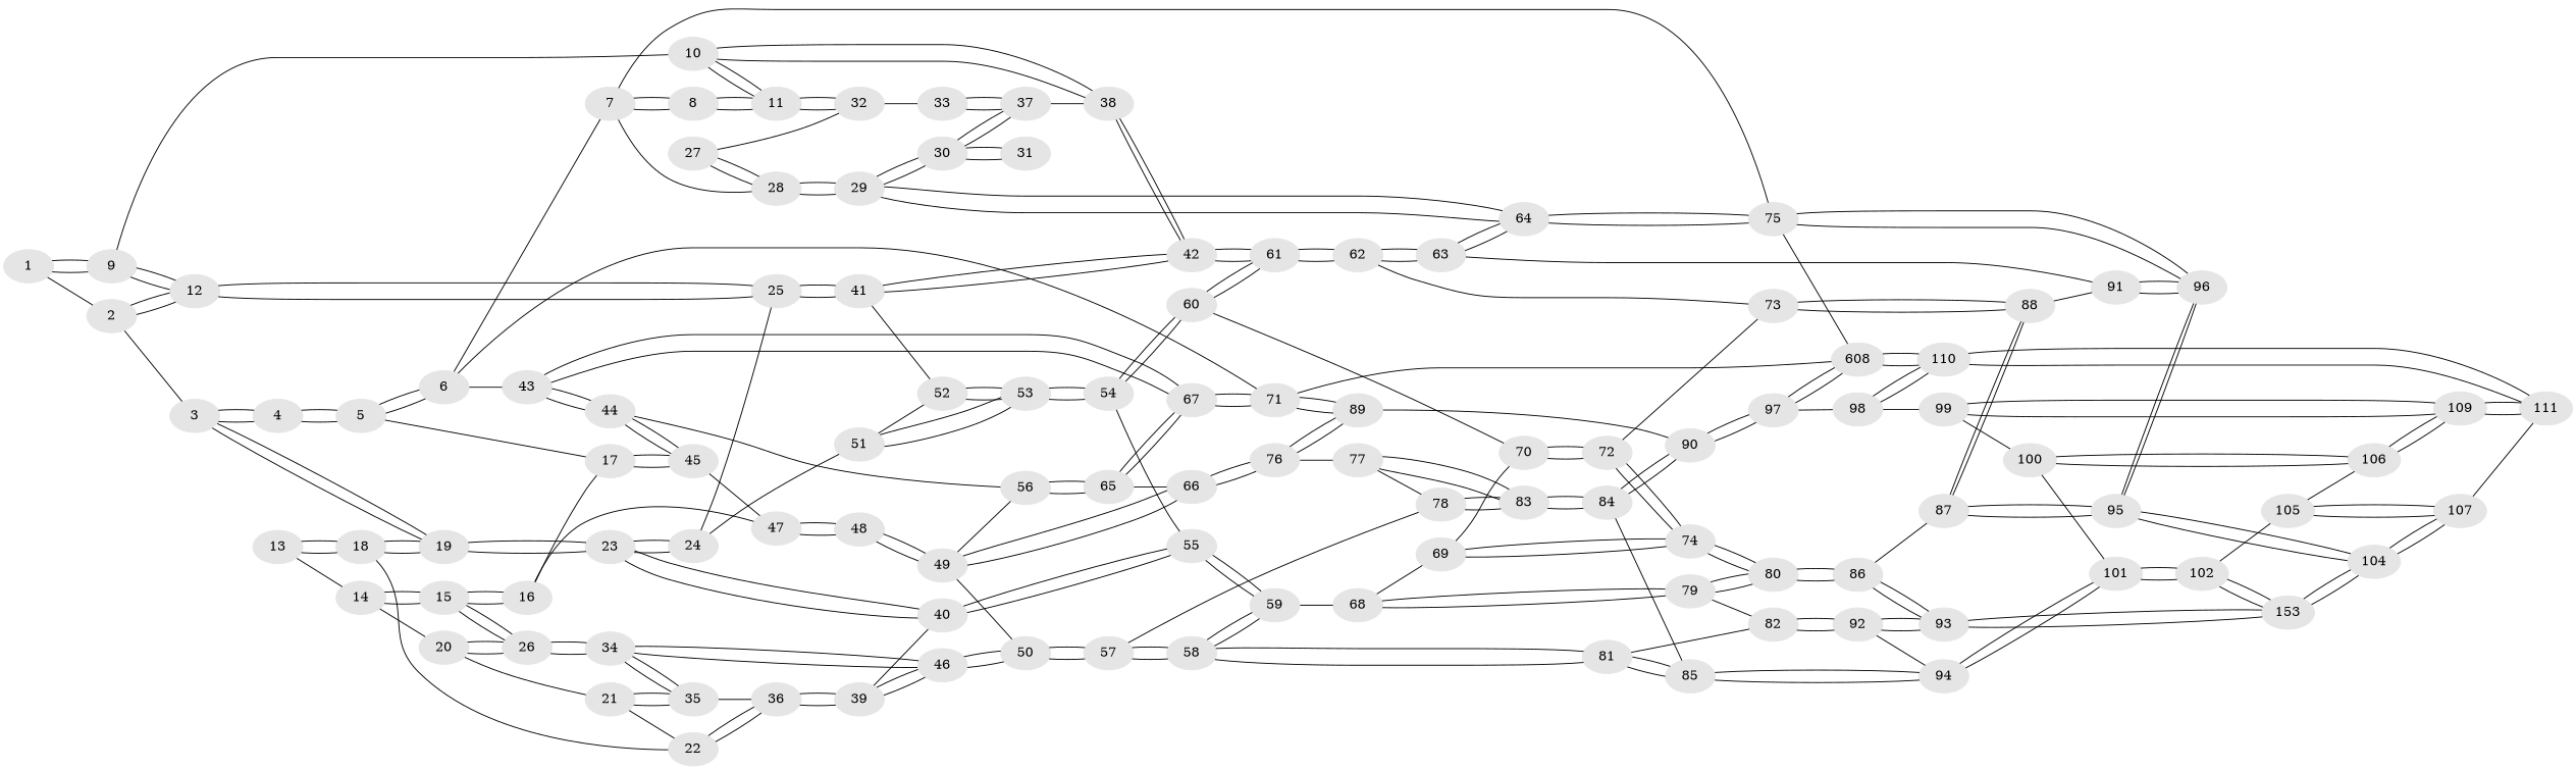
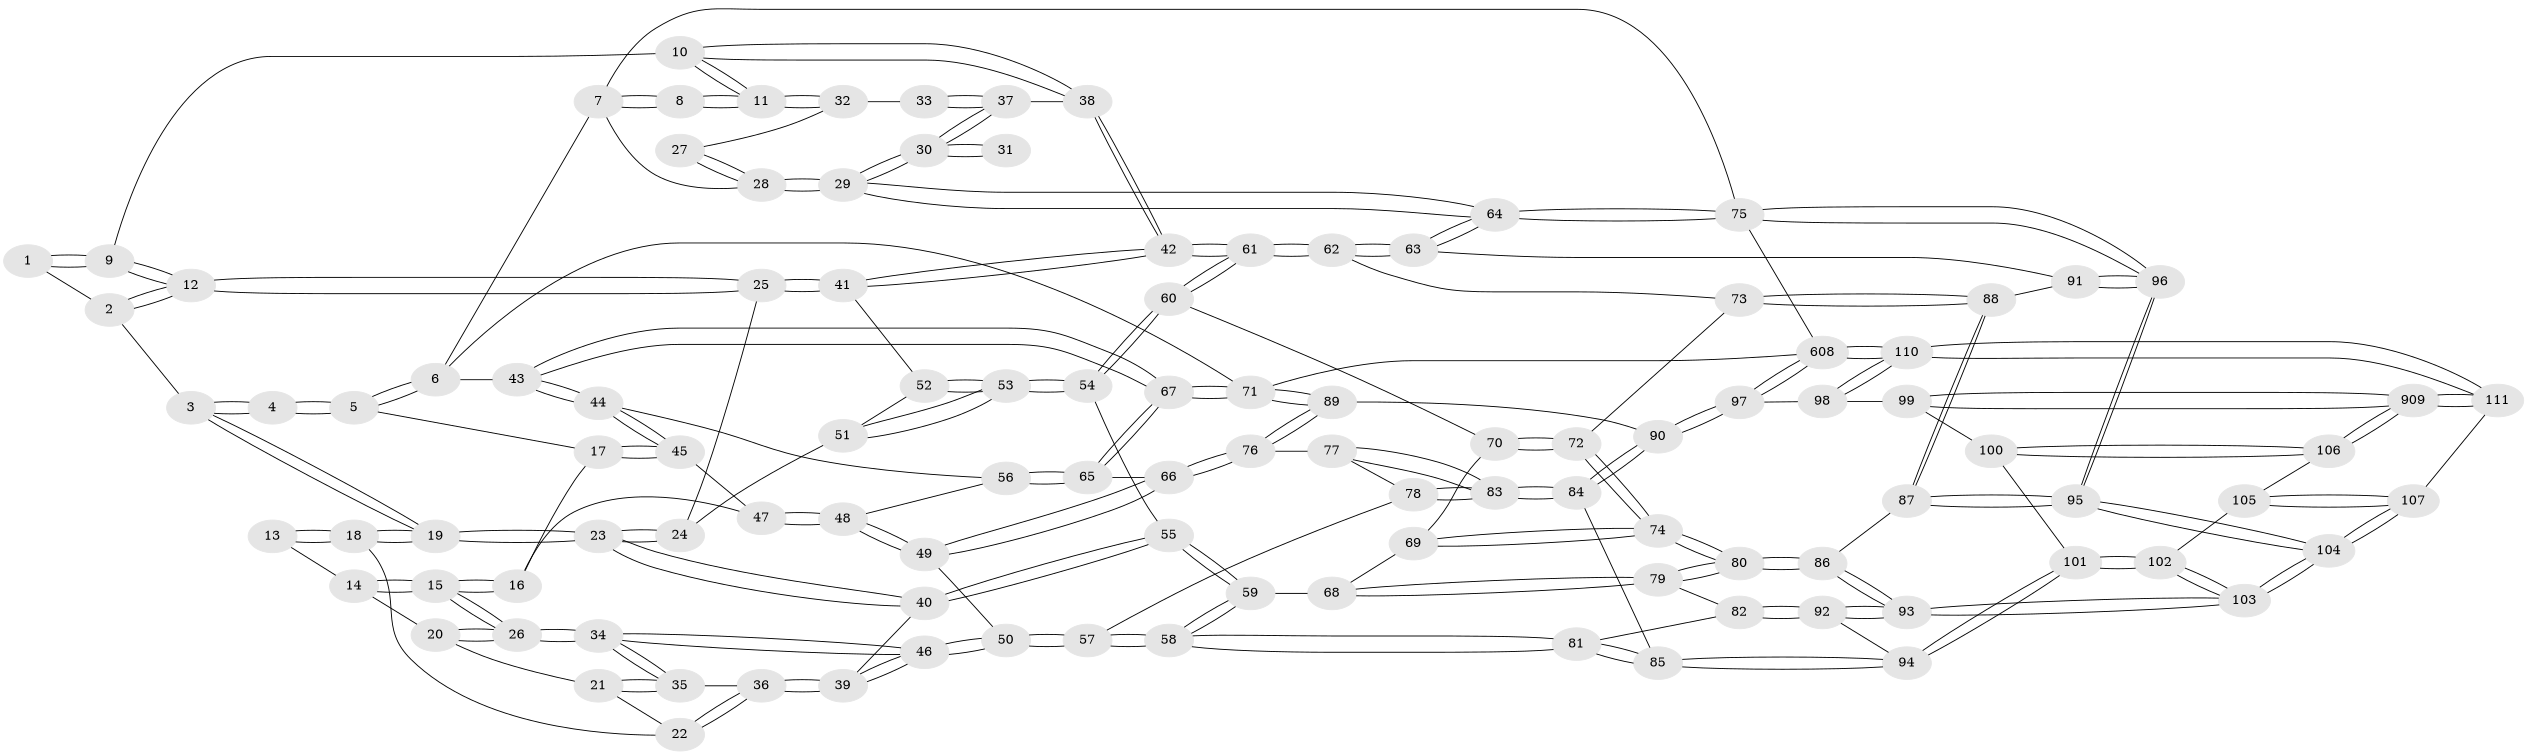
  graph {
    rankdir=LR
    node [color=gray90 style=filled]
    1
    2
    9
    3
    12
    10
    4
    19
    25
    5
    23
    6
    17
    7
    43
    71
    45
    8
    28
    75
    44
    67
    89
    n24 [label=608]
    11
    29
    96
    32
    38
    42
    33
    41
    13
    14
    18
    15
    20
    22
    16
    26
    21
    47
    34
    48
    36
    24
    40
    35
    39
    51
    55
    52
    53
    46
    27
    30
    64
    31
    37
    50
    61
    59
    62
    56
    65
    57
    49
    66
    76
    58
    78
    54
    60
    70
    68
    81
    83
    82
    85
    69
    79
    72
    63
    73
    91
    88
    77
    74
    80
    90
    110
    86
    84
    92
    87
    93
    94
    97
    101
    95
-   103 [label=153]
+   103
    104
    98
    102
    107
    99
    100
-   109
+   109 [label=909]
    111
    106
    105
    1 -- 2
    1 -- 9
    1 -- 9
    2 -- 3
    2 -- 12
    2 -- 12
    9 -- 12
    9 -- 12
    9 -- 10
    3 -- 4
    3 -- 4
    3 -- 19
    3 -- 19
    12 -- 25
    12 -- 25
    10 -- 11
    10 -- 11
    10 -- 38
    10 -- 38
    4 -- 5
    4 -- 5
    19 -- 23
    19 -- 23
    25 -- 41
    25 -- 41
    5 -- 6
    5 -- 6
    5 -- 17
    23 -- 24
    23 -- 24
    23 -- 40
    23 -- 40
    6 -- 7
    6 -- 43
    6 -- 71
    17 -- 45
    17 -- 45
    7 -- 8
    7 -- 8
    7 -- 28
    7 -- 75
    43 -- 44
    43 -- 44
    43 -- 67
    43 -- 67
    71 -- 89
    71 -- 89
    71 -- n24
    45 -- 47
    8 -- 11
    8 -- 11
    28 -- 29
    28 -- 29
    75 -- n24
    75 -- 96
    75 -- 96
    44 -- 45
    44 -- 45
    44 -- 56
    67 -- 71
    67 -- 71
    89 -- 90
    n24 -- 110
    n24 -- 110
    11 -- 32
    11 -- 32
    29 -- 30
    29 -- 30
    29 -- 64
    29 -- 64
    32 -- 33
    38 -- 42
    38 -- 42
    42 -- 61
    42 -- 61
    33 -- 37
    33 -- 37
    41 -- 42
    41 -- 42
    41 -- 52
    13 -- 14
    13 -- 18
    13 -- 18
    14 -- 15
    14 -- 15
    14 -- 20
    18 -- 19
    18 -- 19
    18 -- 22
    15 -- 16
    15 -- 16
    15 -- 26
    15 -- 26
    20 -- 26
    20 -- 26
    20 -- 21
    22 -- 36
    22 -- 36
    16 -- 17
    16 -- 47
    26 -- 34
    26 -- 34
    21 -- 22
    21 -- 35
    21 -- 35
    47 -- 48
    47 -- 48
    34 -- 35
    34 -- 35
    34 -- 46
    34 -- 46
-   49 -- 56
+   48 -- 56
    48 -- 49
    48 -- 49
    36 -- 39
    36 -- 39
    24 -- 25
    24 -- 51
    40 -- 55
    40 -- 55
    35 -- 36
    39 -- 40
    39 -- 46
    39 -- 46
    51 -- 52
    51 -- 53
    51 -- 53
    55 -- 59
    55 -- 59
    52 -- 53
    52 -- 53
    53 -- 54
    53 -- 54
    46 -- 50
    46 -- 50
    27 -- 28
    27 -- 28
    27 -- 32
    30 -- 31
    30 -- 31
    30 -- 37
    30 -- 37
    64 -- 75
    64 -- 75
    37 -- 38
    50 -- 57
    50 -- 57
    61 -- 62
    61 -- 62
    59 -- 68
    62 -- 63
    62 -- 63
    62 -- 73
    56 -- 65
    56 -- 65
    65 -- 67
    65 -- 67
    65 -- 66
    57 -- 58
    57 -- 58
    57 -- 78
    49 -- 50
    49 -- 66
    49 -- 66
    66 -- 76
    66 -- 76
    76 -- 89
    76 -- 89
    76 -- 77
    58 -- 59
    58 -- 59
    58 -- 81
    58 -- 81
    78 -- 83
    78 -- 83
    54 -- 55
    54 -- 60
    54 -- 60
    60 -- 61
    60 -- 61
    60 -- 70
    70 -- 72
    70 -- 72
    68 -- 69
    68 -- 79
    68 -- 79
    81 -- 82
    81 -- 85
    81 -- 85
    83 -- 84
    83 -- 84
    82 -- 92
    82 -- 92
    85 -- 94
    85 -- 94
    69 -- 70
    69 -- 74
    69 -- 74
    79 -- 82
    79 -- 80
    79 -- 80
    72 -- 73
    72 -- 74
    72 -- 74
    63 -- 64
    63 -- 64
    63 -- 91
    73 -- 88
    73 -- 88
    91 -- 96
    91 -- 96
    88 -- 91
    77 -- 78
    77 -- 83
    77 -- 83
    74 -- 80
    74 -- 80
    80 -- 86
    80 -- 86
    90 -- 97
    90 -- 97
    110 -- 111
    110 -- 111
    86 -- 87
    86 -- 93
    86 -- 93
    84 -- 85
    84 -- 90
    84 -- 90
    92 -- 93
    92 -- 93
    92 -- 94
    87 -- 88
    87 -- 88
    87 -- 95
    87 -- 95
    93 -- 103
    93 -- 103
    94 -- 101
    94 -- 101
    97 -- n24
    97 -- n24
    97 -- 98
    101 -- 102
    101 -- 102
    95 -- 96
    95 -- 96
    95 -- 104
    95 -- 104
    103 -- 104
    103 -- 104
    104 -- 107
    104 -- 107
    98 -- 110
    98 -- 110
    98 -- 99
    102 -- 103
    102 -- 103
    102 -- 105
    107 -- 111
    99 -- 100
    99 -- 109
    99 -- 109
    100 -- 101
    100 -- 106
    100 -- 106
    109 -- 111
    109 -- 111
    106 -- 109
    106 -- 109
    105 -- 107
    105 -- 107
    105 -- 106
  }
